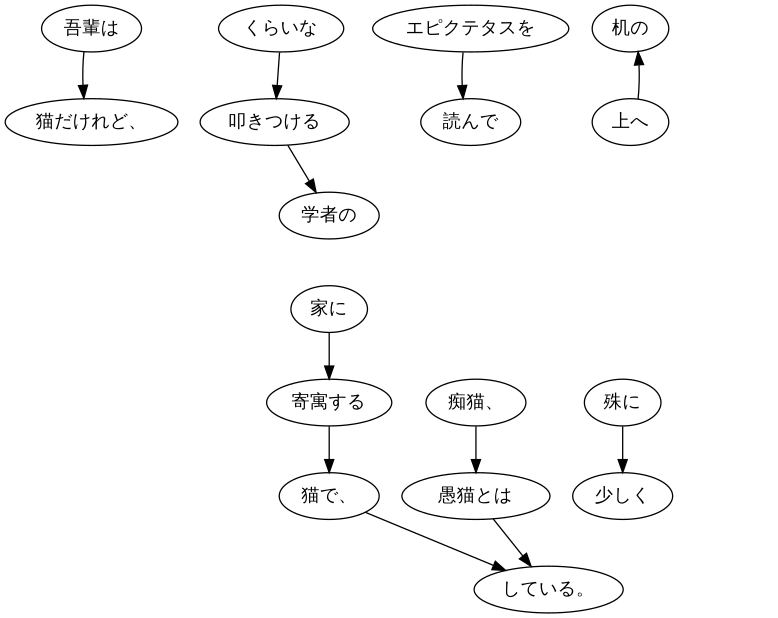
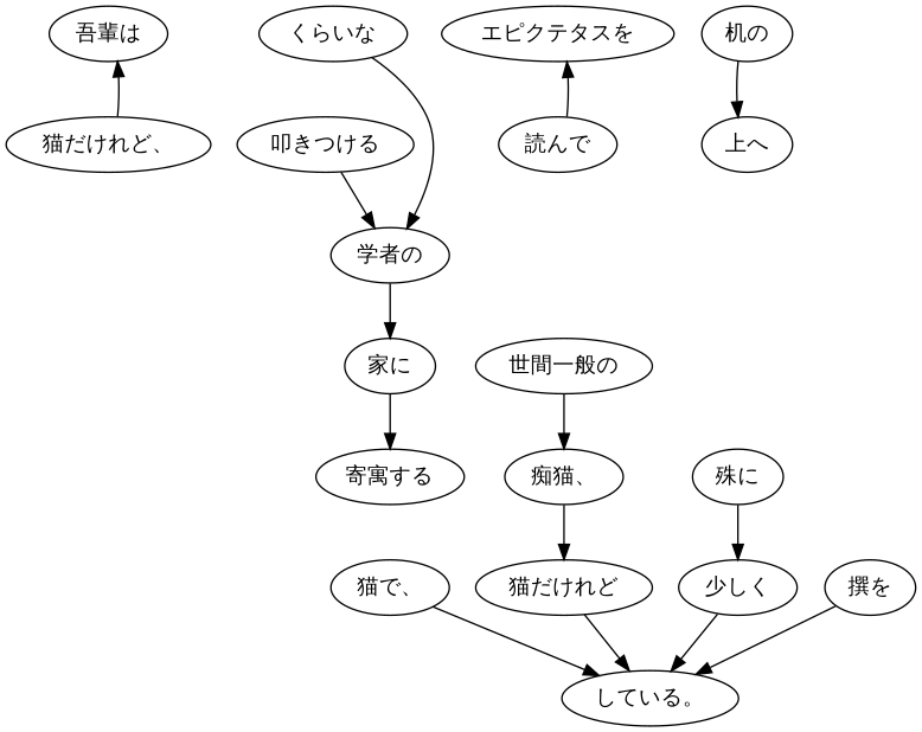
  digraph {
    fontname="Open Sans"
    node [fontname="Open Sans"]
    edge [fontname="Open Sans"]
    n1 [label="吾輩は"]
    n2 [label="猫だけれど、"]
    n3 [label="している。"]
    n4 [label="エピクテタスを"]
    n5 [label="読んで"]
    n6 [label="叩きつける"]
    n7 [label="学者の"]
    n8 [label="机の"]
    n9 [label="上へ"]
    n10 [label="家に"]
    n11 [label="くらいな"]
    n12 [label="寄寓する"]
    n13 [label="猫で、"]
+   n14 [label="世間一般の"]
    n15 [label="痴猫、"]
-   n16 [label="愚猫とは"]
+   n16 [label="猫だけれど"]
    n17 [label="少しく"]
+   n18 [label="撰を"]
    n19 [label="殊に"]
-   n1 -> n2
-   n4 -> n5
+   n2 -> n1
+   n5 -> n4
    n6 -> n7
-   n9 -> n8
+   n7 -> n10
+   n8 -> n9
    n10 -> n12
-   n11 -> n6
-   n12 -> n13
+   n11 -> n7
    n13 -> n3
+   n14 -> n15
    n15 -> n16
    n16 -> n3
+   n17 -> n3
+   n18 -> n3
    n19 -> n17
  }
